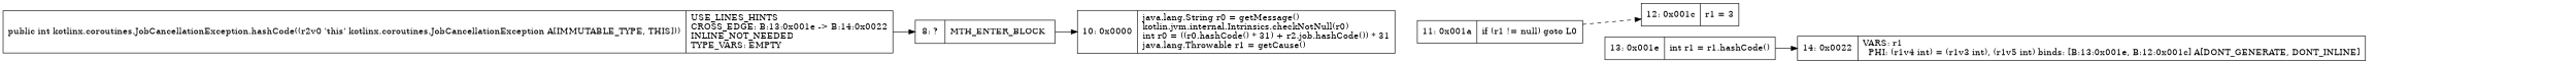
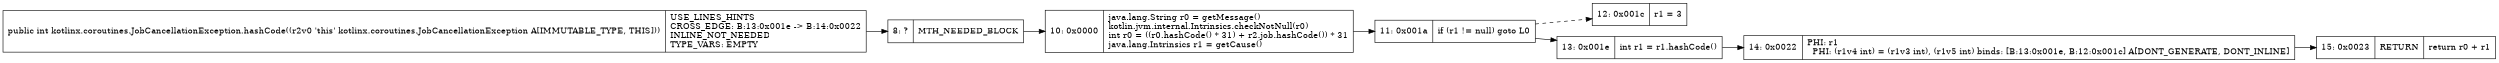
  digraph {
    rankdir=LR
    node [shape=record]
-   n1 [label="{8\:\ ?|MTH_ENTER_BLOCK\l}"]
-   n2 [label="{10\:\ 0x0000|java.lang.String r0 = getMessage()\lkotlin.jvm.internal.Intrinsics.checkNotNull(r0)\lint r0 = ((r0.hashCode() * 31) + r2.job.hashCode()) * 31\ljava.lang.Throwable r1 = getCause()\l}"]
+   n1 [label="{8\:\ ?|MTH_NEEDED_BLOCK\l}"]
+   n2 [label="{10\:\ 0x0000|java.lang.String r0 = getMessage()\lkotlin.jvm.internal.Intrinsics.checkNotNull(r0)\lint r0 = ((r0.hashCode() * 31) + r2.job.hashCode()) * 31\ljava.lang.Intrinsics r1 = getCause()\l}"]
    n3 [label="{11\:\ 0x001a|if (r1 != null) goto L0\l}"]
    n4 [label="{12\:\ 0x001c|r1 = 3\l}"]
    n5 [label="{13\:\ 0x001e|int r1 = r1.hashCode()\l}"]
-   n6 [label="{14\:\ 0x0022|VARS: r1 \l  PHI: (r1v4 int) = (r1v3 int), (r1v5 int) binds: [B:13:0x001e, B:12:0x001c] A[DONT_GENERATE, DONT_INLINE]\l}"]
+   n6 [label="{14\:\ 0x0022|PHI: r1 \l  PHI: (r1v4 int) = (r1v3 int), (r1v5 int) binds: [B:13:0x001e, B:12:0x001c] A[DONT_GENERATE, DONT_INLINE]\l}"]
+   n7 [label="{15\:\ 0x0023|RETURN\l|return r0 + r1\l}"]
    n8 [label="{public int kotlinx.coroutines.JobCancellationException.hashCode((r2v0 'this' kotlinx.coroutines.JobCancellationException A[IMMUTABLE_TYPE, THIS]))  | USE_LINES_HINTS\lCROSS_EDGE: B:13:0x001e \-\> B:14:0x0022\lINLINE_NOT_NEEDED\lTYPE_VARS: EMPTY\l}"]
    n1 -> n2
+   n2 -> n3
    n3 -> n4 [style=dashed]
+   n3 -> n5
    n5 -> n6
+   n6 -> n7
    n8 -> n1
  }
